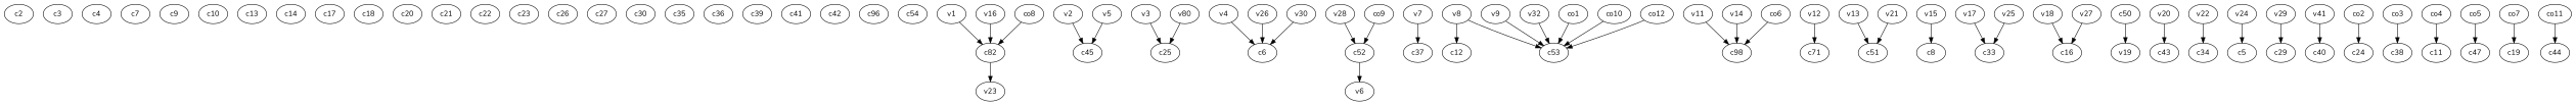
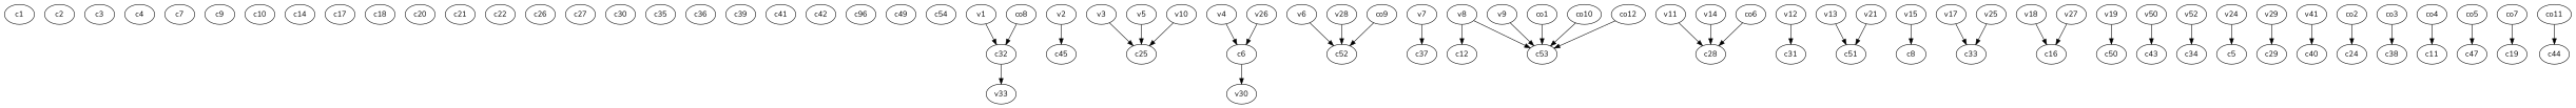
  strict digraph {
    fontname=Nunito
    node [fontname=Nunito]
    edge [fontname=Nunito weight=1]
+   c1
    c2
    c3
    c4
    c7
    c9
    c10
-   c13
    c14
    c17
    c18
    c20
    c21
    c22
-   c23
    c26
    c27
    c30
    c35
    c36
    c39
    c41
    c42
    n24 [label=c96]
+   c49
    c54
    v1
-   c32 [label=c82]
-   v23
+   c32
+   v23 [label=v33]
    v2
    c45
    v3
    c25
    v4
    c6
    v5
    v6
    c52
    v7
    c37
    v8
    c12
    c53
    v9
-   v10 [label=v80]
+   v10
    v11
-   c28 [label=c98]
+   c28
    v12
-   c31 [label=c71]
+   c31
    v13
    c51
    v14
    v15
    c8
-   v16
    v17
    c33
    v18
    c16
    v19
    c50
-   v20
+   v20 [label=v50]
    c43
    v21
-   v22
+   v22 [label=v52]
    c34
    v24
    c5
    v25
    v26
    v27
    v28
    v29
    c29
    v30
    n76 [label=v41]
    c40
-   v32
    co1
    co2
    c24
    co3
    c38
    co4
    c11
    co5
    c47
    co6
    co7
    c19
    co8
    co9
    co10
    co11
    c44
    co12
    v1 -> c32
    c32 -> v23
    v2 -> c45
    v3 -> c25
    v4 -> c6
-   v5 -> c45
-   c52 -> v6
+   v5 -> c25
+   v6 -> c52
    v7 -> c37
    v8 -> c12
    v8 -> c53
    v9 -> c53
    v10 -> c25
    v11 -> c28
    v12 -> c31
    v13 -> c51
    v14 -> c28
    v15 -> c8
-   v16 -> c32
    v17 -> c33
    v18 -> c16
-   c50 -> v19
+   v19 -> c50
    v20 -> c43
    v21 -> c51
    v22 -> c34
    v24 -> c5
    v25 -> c33
    v26 -> c6
    v27 -> c16
    v28 -> c52
    v29 -> c29
-   v30 -> c6
+   c6 -> v30
    n76 -> c40
-   v32 -> c53
    co1 -> c53
    co2 -> c24
    co3 -> c38
    co4 -> c11
    co5 -> c47
    co6 -> c28
    co7 -> c19
    co8 -> c32
    co9 -> c52
    co10 -> c53
    co11 -> c44
    co12 -> c53
  }
